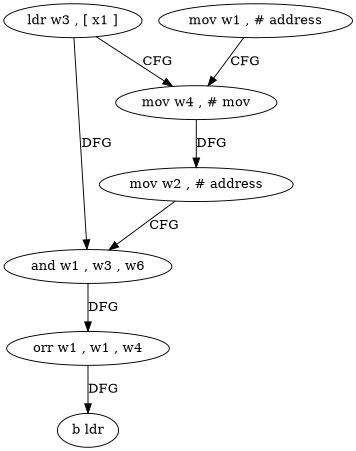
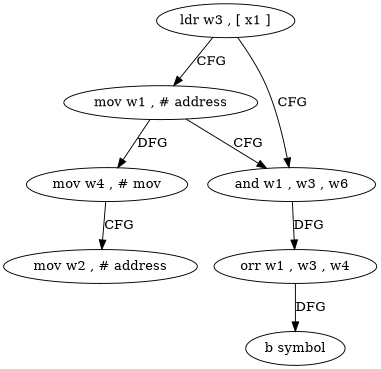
  digraph {
    n1 [label="ldr w3 , [ x1 ]"]
    n2 [label="mov w1 , # address"]
    n3 [label="and w1 , w3 , w6"]
    n4 [label="mov w4 , # mov"]
-   n5 [label="orr w1 , w1 , w4"]
+   n5 [label="orr w1 , w3 , w4"]
    n6 [label="mov w2 , # address"]
-   n7 [label="b ldr"]
-   n1 -> n4 [label=CFG]
-   n1 -> n3 [label=DFG]
-   n2 -> n4 [label=CFG]
+   n7 [label="b symbol"]
+   n1 -> n2 [label=CFG]
+   n1 -> n3 [label=CFG]
+   n2 -> n4 [label=DFG]
    n3 -> n5 [label=DFG]
-   n4 -> n6 [label=DFG]
+   n4 -> n6 [label=CFG]
    n5 -> n7 [label=DFG]
-   n6 -> n3 [label=CFG]
+   n2 -> n3 [label=CFG]
  }
